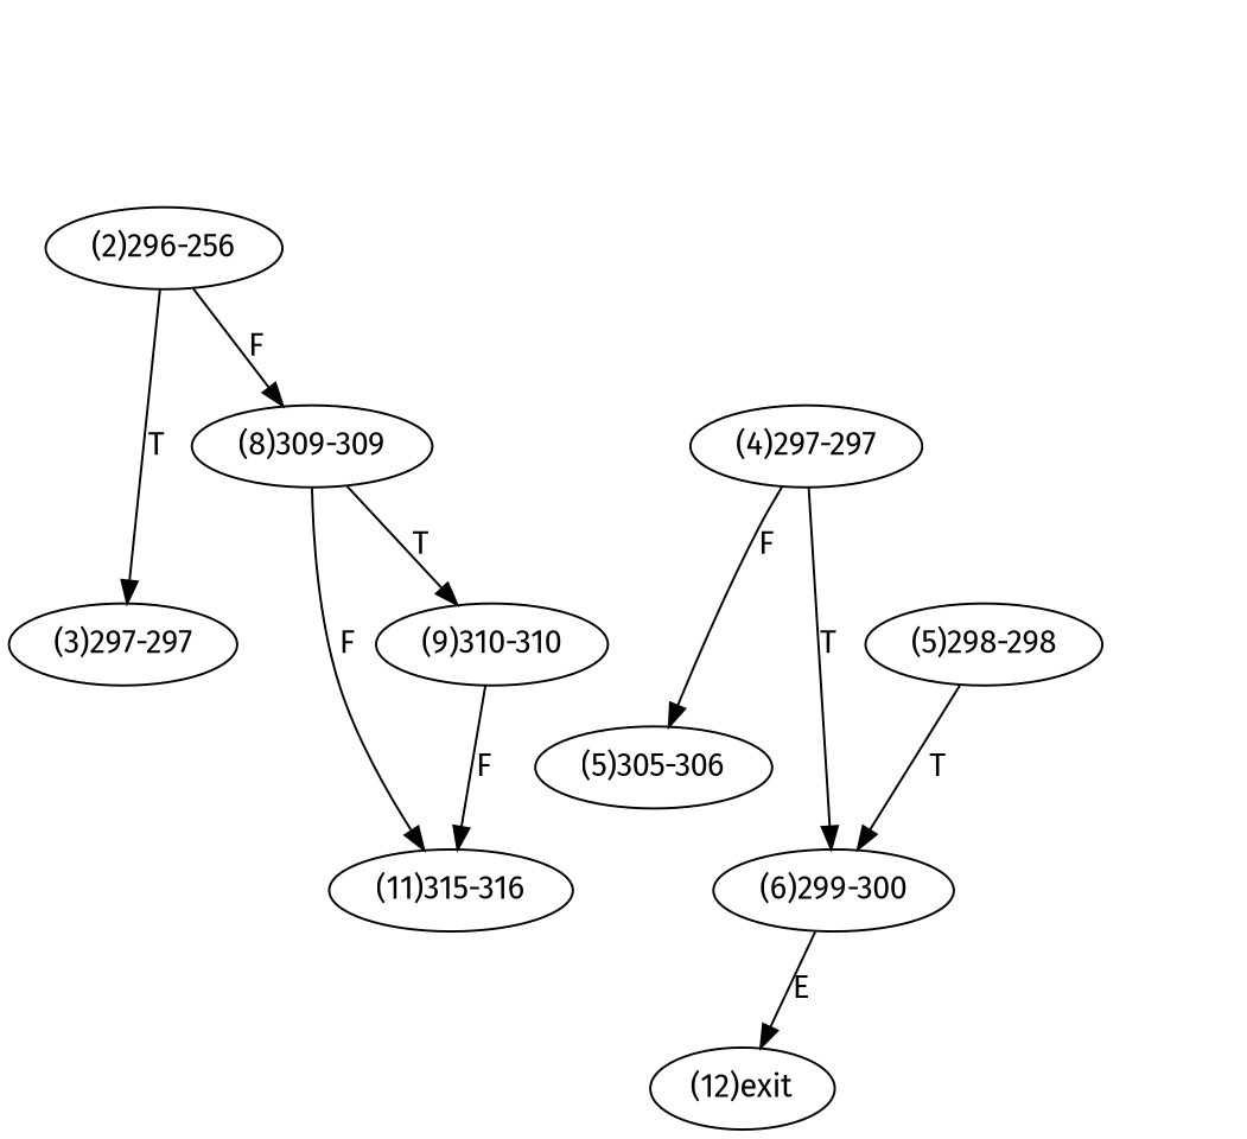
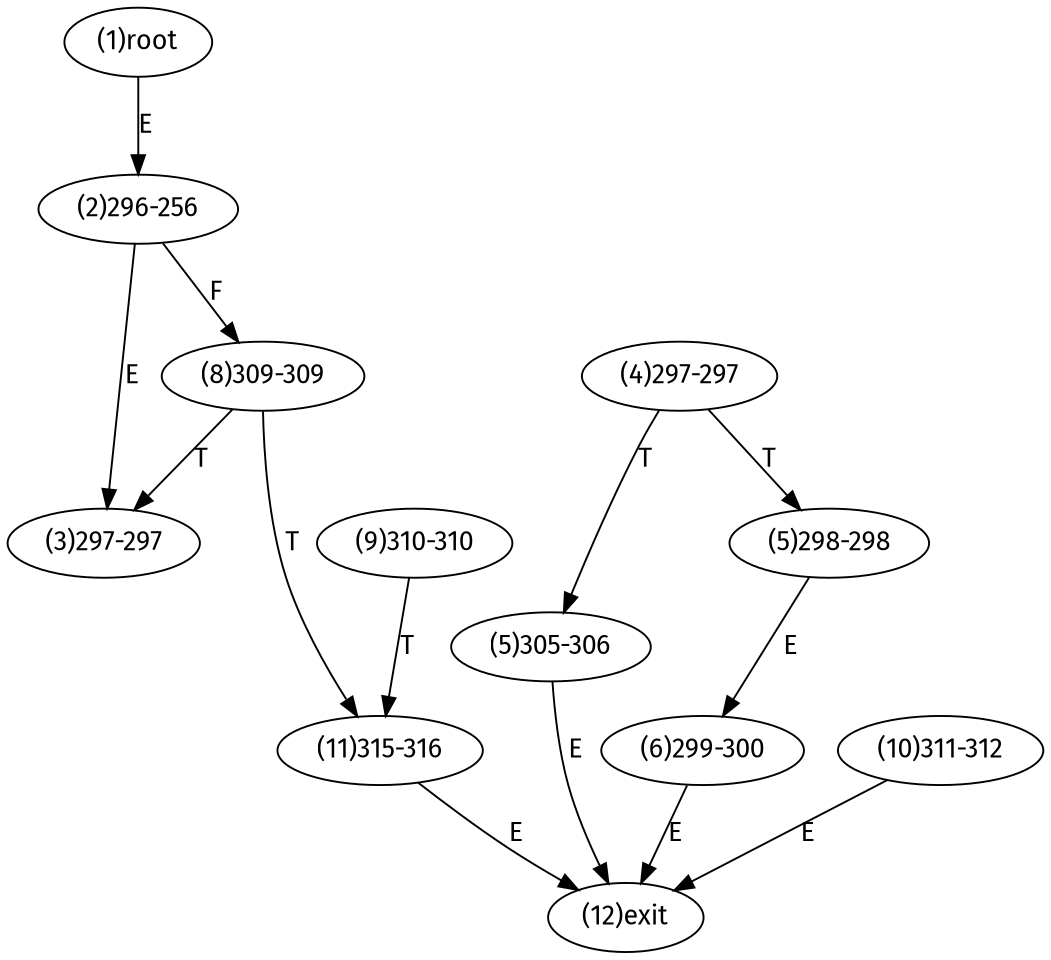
  digraph {
    fontname="Fira Sans"
    node [fontname="Fira Sans"]
    edge [fontname="Fira Sans"]
+   n1 [label="(1)root"]
    n2 [label="(2)296-256"]
    n3 [label="(3)297-297"]
    n4 [label="(8)309-309"]
    n5 [label="(9)310-310"]
    n6 [label="(11)315-316"]
    n7 [label="(4)297-297"]
    n8 [label="(5)298-298"]
    n9 [label="(5)305-306"]
    n10 [label="(6)299-300"]
    n11 [label="(12)exit"]
-   n2 -> n3 [label=T]
+   n12 [label="(10)311-312"]
+   n1 -> n2 [label=E]
+   n2 -> n3 [label=E]
    n2 -> n4 [label=F]
-   n4 -> n5 [label=T]
-   n4 -> n6 [label=F]
-   n5 -> n6 [label=F]
-   n7 -> n10 [label=T]
-   n7 -> n9 [label=F]
-   n8 -> n10 [label=T]
+   n4 -> n3 [label=T]
+   n4 -> n6 [label=T]
+   n5 -> n6 [label=T]
+   n6 -> n11 [label=E]
+   n7 -> n8 [label=T]
+   n7 -> n9 [label=T]
+   n8 -> n10 [label=E]
+   n9 -> n11 [label=E]
    n10 -> n11 [label=E]
+   n12 -> n11 [label=E]
  }
